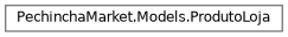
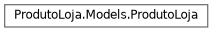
  digraph {
    rankdir=LR
-   n1 [color=grey40 fillcolor=white fontname=Helvetica fontsize=10 height=0.2 label="PechinchaMarket.Models.ProdutoLoja" shape=box style=filled width=0.4]
+   n1 [color=grey40 fillcolor=white fontname=Helvetica fontsize=10 height=0.2 label="ProdutoLoja.Models.ProdutoLoja" shape=box style=filled width=0.4]
  }
